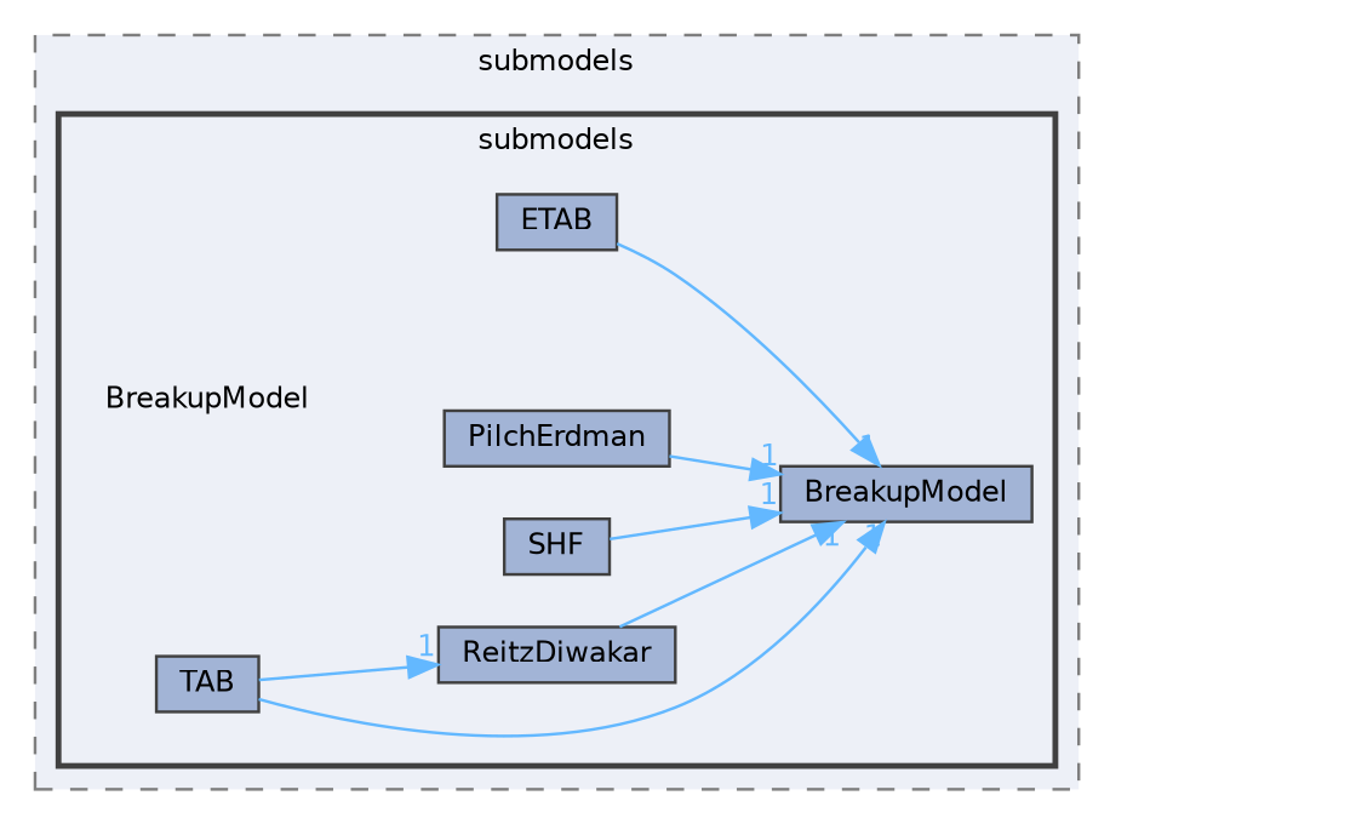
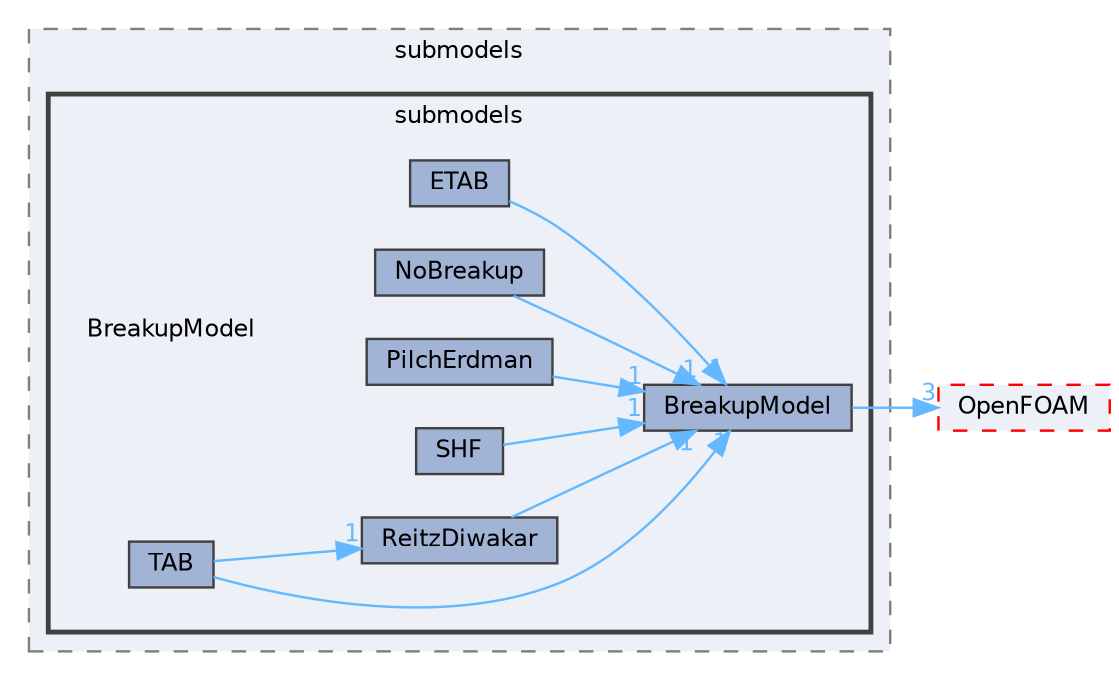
  digraph {
    compound=true
    rankdir=LR
    node [fontname=Helvetica fontsize=10 shape=box color=grey25 fillcolor="#a2b4d6" style=filled]
    edge [color=steelblue1 fontcolor=steelblue1 fontname=Helvetica fontsize=10 headlabel=1 labeldistance=1.5 labelfontname=Helvetica labelfontsize=10]
    n1 [height=0.2 label=BreakupModel shape=plaintext width=0.4 color="" fillcolor="" style=""]
    n2 [height=0.2 label=BreakupModel width=0.4]
    n3 [height=0.2 label=ETAB width=0.4]
+   n4 [height=0.2 label=NoBreakup width=0.4]
    n5 [height=0.2 label=PilchErdman width=0.4]
    n6 [height=0.2 label=ReitzDiwakar width=0.4]
    n7 [height=0.2 label=SHF width=0.4]
    n8 [height=0.2 label=TAB width=0.4]
+   n9 [color=red fillcolor="#edf0f7" height=0.2 label=OpenFOAM style="filled,dashed" width=0.4]
    subgraph cluster_1 {
      bgcolor="#edf0f7"
      fontname=Helvetica
      fontsize=10
      label=submodels
      pencolor=grey50
      style="filled,dashed"
      subgraph cluster_2 {
        bgcolor="#edf0f7"
        fontname=Helvetica
        fontsize=10
        label=submodels
        pencolor=grey25
        style="filled,bold"
        n1
        n2
        n3
+       n4
        n5
        n6
        n7
        n8
      }
    }
+   n2 -> n9 [headlabel=3]
    n3 -> n2
+   n4 -> n2
    n5 -> n2
    n6 -> n2
    n7 -> n2
    n8 -> n2
    n8 -> n6
  }
